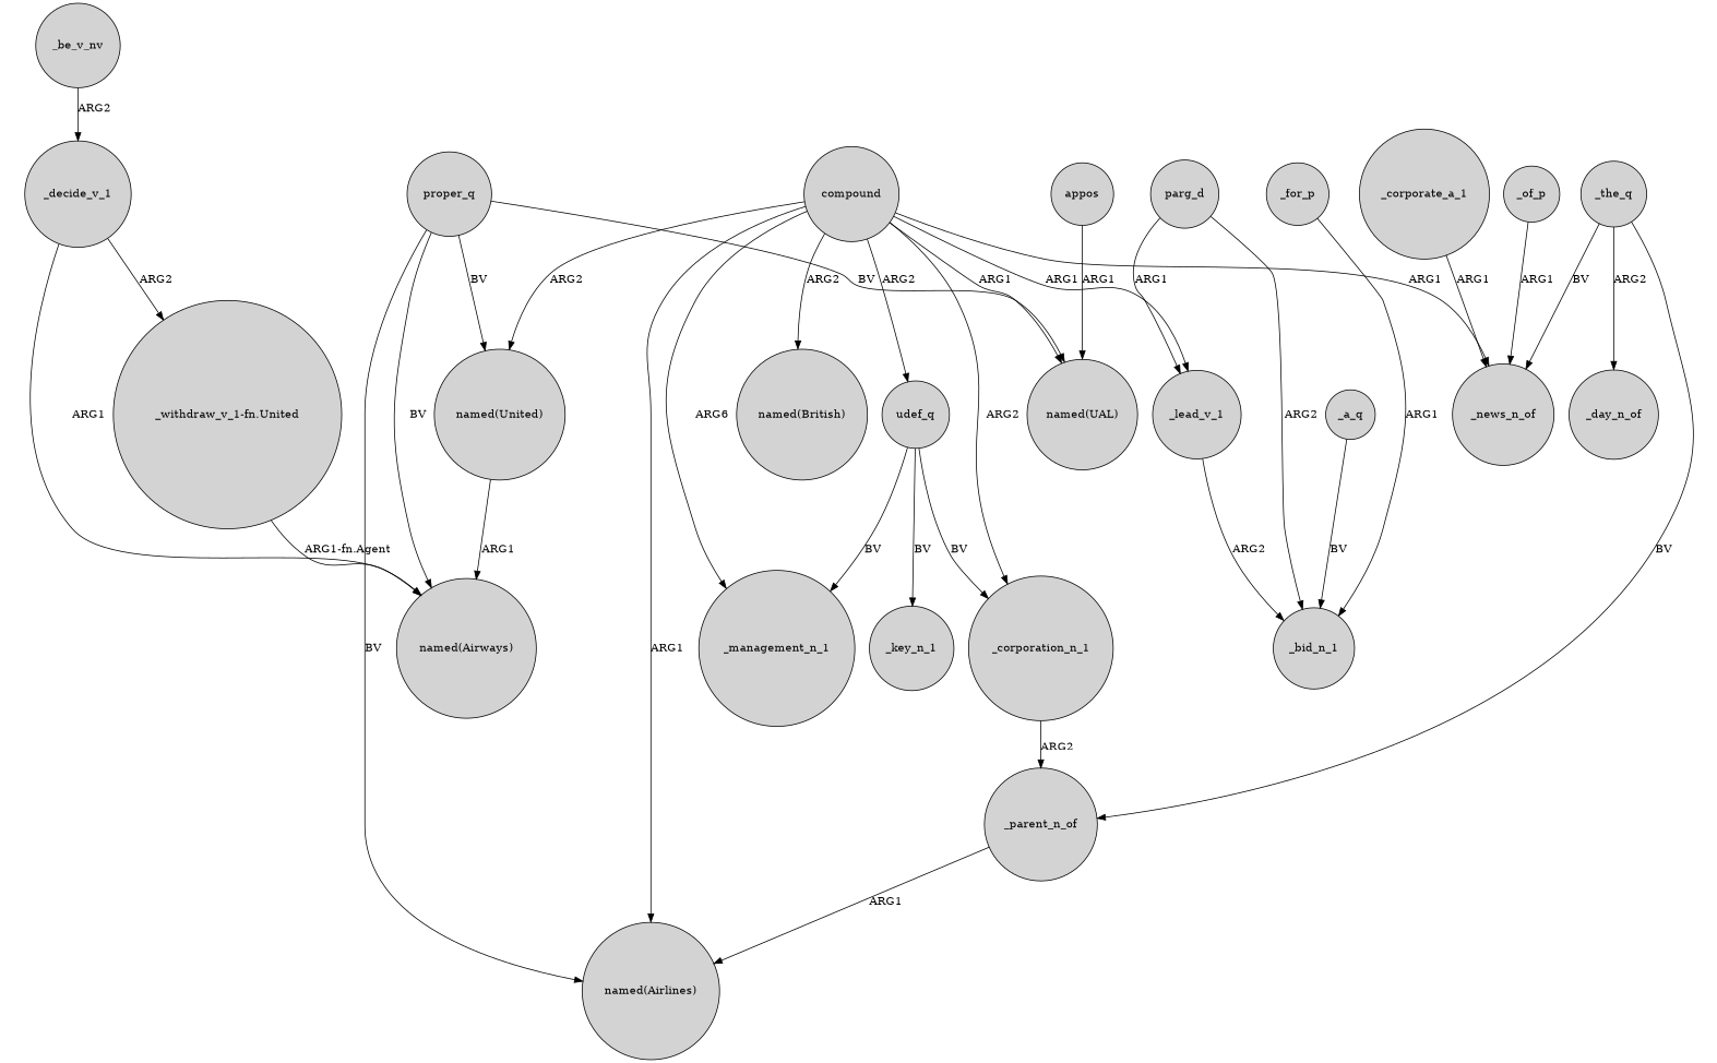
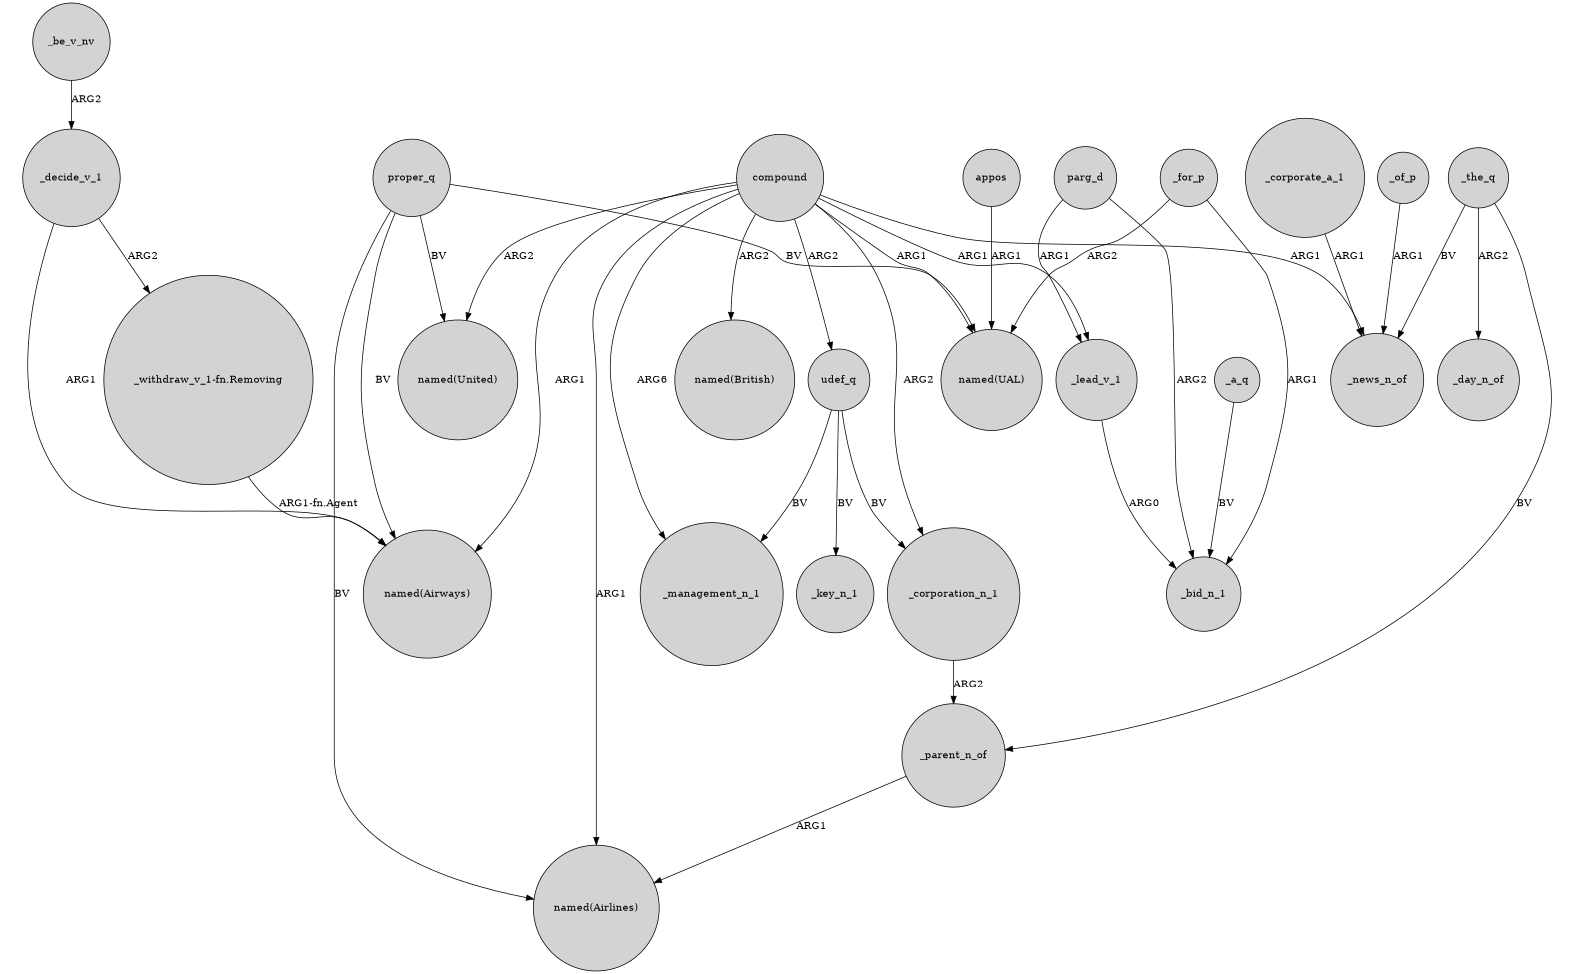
  digraph {
    node [shape=circle style=filled]
    _corporate_a_1
    _news_n_of
    _be_v_nv
    _decide_v_1
-   "_withdraw_v_1-fn.Removing" [label="_withdraw_v_1-fn.United"]
+   "_withdraw_v_1-fn.Removing"
    "named(Airways)"
    compound
    _lead_v_1
    "named(UAL)"
    "named(British)"
    "named(Airlines)"
    _corporation_n_1
    _management_n_1
    "named(United)"
    udef_q
    _bid_n_1
    _parent_n_of
    _key_n_1
    parg_d
    appos
    _the_q
    _day_n_of
    proper_q
    _of_p
    _for_p
    _a_q
    _corporate_a_1 -> _news_n_of [label=ARG1]
    _be_v_nv -> _decide_v_1 [label=ARG2]
    _decide_v_1 -> "_withdraw_v_1-fn.Removing" [label=ARG2]
    _decide_v_1 -> "named(Airways)" [label=ARG1]
    "_withdraw_v_1-fn.Removing" -> "named(Airways)" [label="ARG1-fn.Agent"]
    compound -> _news_n_of [label=ARG1]
-   "named(United)" -> "named(Airways)" [label=ARG1]
+   compound -> "named(Airways)" [label=ARG1]
    compound -> _lead_v_1 [label=ARG1]
    compound -> "named(UAL)" [label=ARG1]
    compound -> "named(British)" [label=ARG2]
    compound -> "named(Airlines)" [label=ARG1]
    compound -> _corporation_n_1 [label=ARG2]
    compound -> _management_n_1 [label=ARG6]
    compound -> "named(United)" [label=ARG2]
    compound -> udef_q [label=ARG2]
-   _lead_v_1 -> _bid_n_1 [label=ARG2]
+   _lead_v_1 -> _bid_n_1 [label=ARG0]
    _corporation_n_1 -> _parent_n_of [label=ARG2]
    udef_q -> _corporation_n_1 [label=BV]
    udef_q -> _management_n_1 [label=BV]
    udef_q -> _key_n_1 [label=BV]
    _parent_n_of -> "named(Airlines)" [label=ARG1]
    parg_d -> _lead_v_1 [label=ARG1]
    parg_d -> _bid_n_1 [label=ARG2]
    appos -> "named(UAL)" [label=ARG1]
    _the_q -> _news_n_of [label=BV]
    _the_q -> _parent_n_of [label=BV]
    _the_q -> _day_n_of [label=ARG2]
    proper_q -> "named(Airways)" [label=BV]
    proper_q -> "named(UAL)" [label=BV]
    proper_q -> "named(Airlines)" [label=BV]
    proper_q -> "named(United)" [label=BV]
    _of_p -> _news_n_of [label=ARG1]
+   _for_p -> "named(UAL)" [label=ARG2]
    _for_p -> _bid_n_1 [label=ARG1]
    _a_q -> _bid_n_1 [label=BV]
  }
